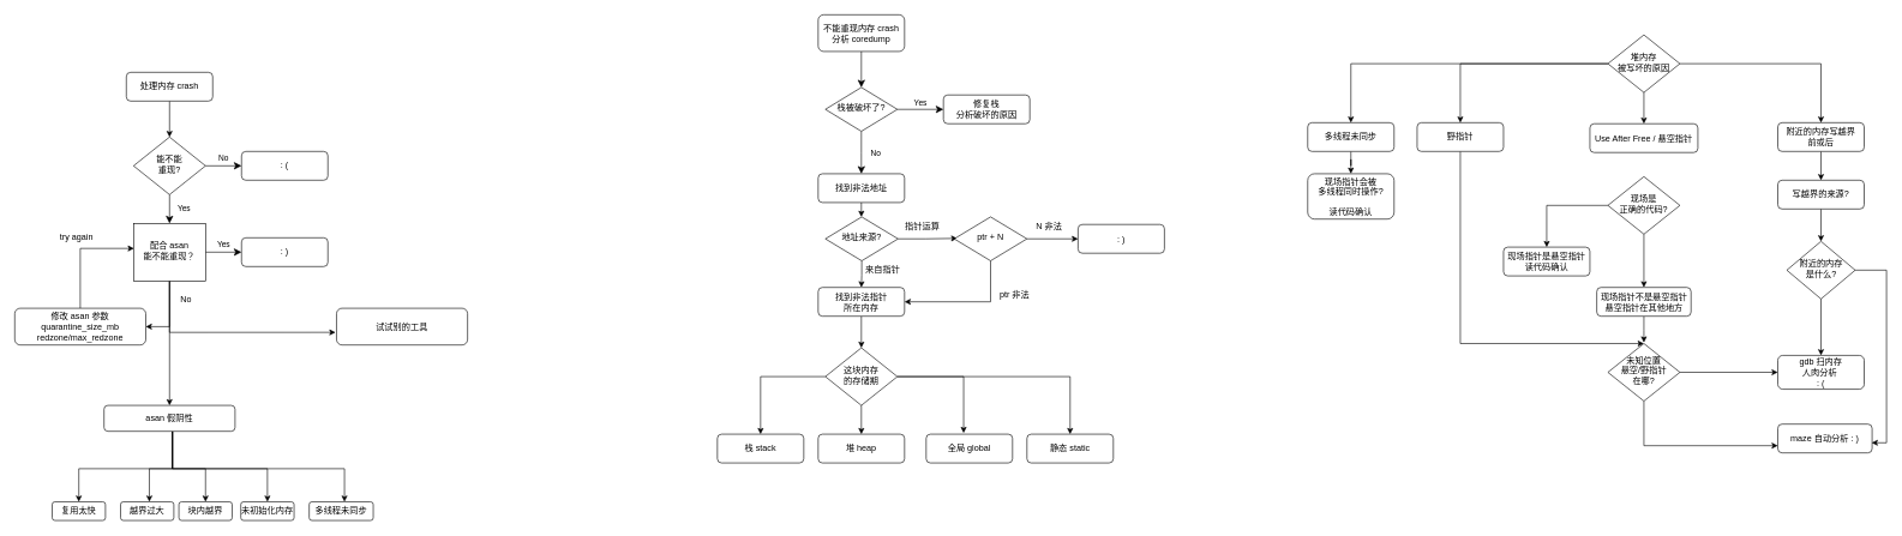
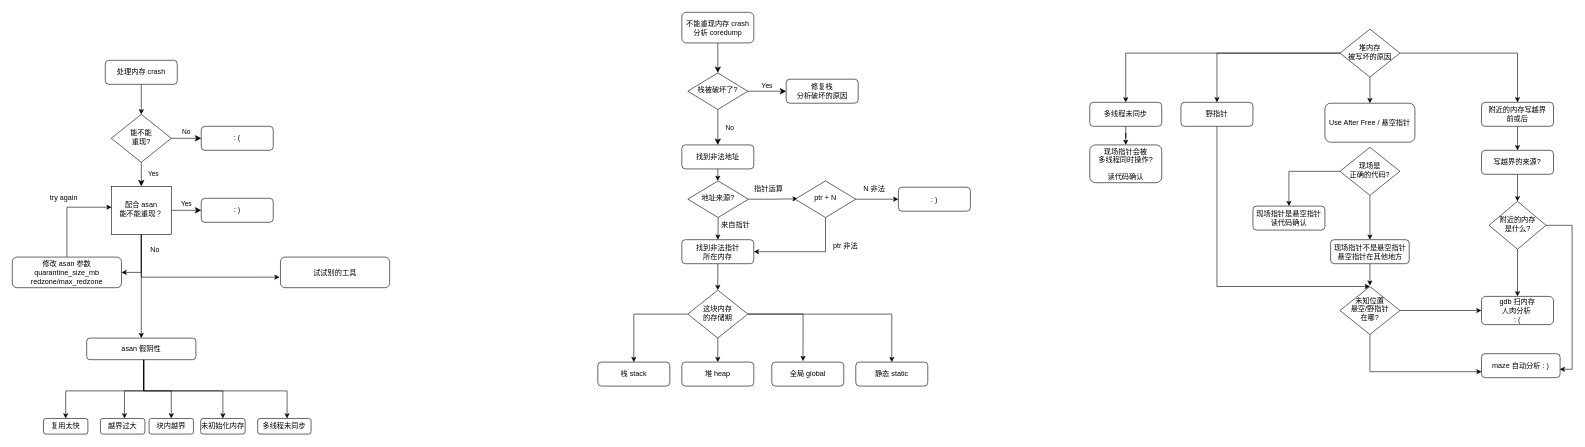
  <mxCell id="0" />
  <mxCell id="1" parent="0" />
  <mxCell id="2" value="" style="rounded=0;html=1;jettySize=auto;orthogonalLoop=1;fontSize=11;endArrow=classic;endFill=1;endSize=8;strokeWidth=1;shadow=0;labelBackgroundColor=none;edgeStyle=orthogonalEdgeStyle;" parent="1" source="3" target="6" edge="1"><mxGeometry relative="1" as="geometry" /></mxCell>
  <mxCell id="3" value="不能重现内存 crash&lt;br&gt;分析 coredump" style="rounded=1;whiteSpace=wrap;html=1;fontSize=12;glass=0;strokeWidth=1;shadow=0;" parent="1" vertex="1"><mxGeometry x="1136" y="20" width="120" height="51" as="geometry" /></mxCell>
  <mxCell id="4" value="No" style="rounded=0;html=1;jettySize=auto;orthogonalLoop=1;fontSize=11;endArrow=classic;endFill=1;endSize=8;strokeWidth=1;shadow=0;labelBackgroundColor=none;edgeStyle=orthogonalEdgeStyle;" parent="1" source="6" edge="1"><mxGeometry y="20" relative="1" as="geometry"><mxPoint as="offset" /><mxPoint x="1196" y="241" as="targetPoint" /></mxGeometry></mxCell>
  <mxCell id="5" value="Yes" style="edgeStyle=orthogonalEdgeStyle;rounded=0;html=1;jettySize=auto;orthogonalLoop=1;fontSize=11;endArrow=classic;endFill=1;endSize=8;strokeWidth=1;shadow=0;labelBackgroundColor=none;" parent="1" source="6" target="7" edge="1"><mxGeometry x="0.008" y="10" relative="1" as="geometry"><mxPoint as="offset" /></mxGeometry></mxCell>
  <mxCell id="6" value="栈被破坏了?" style="rhombus;whiteSpace=wrap;html=1;shadow=0;fontFamily=Helvetica;fontSize=12;align=center;strokeWidth=1;spacing=6;spacingTop=-4;" parent="1" vertex="1"><mxGeometry x="1146" y="121" width="100" height="61" as="geometry" /></mxCell>
  <mxCell id="7" value="修复栈&lt;br&gt;分析破坏的原因" style="rounded=1;whiteSpace=wrap;html=1;fontSize=12;glass=0;strokeWidth=1;shadow=0;" parent="1" vertex="1"><mxGeometry x="1310" y="131.5" width="120" height="40" as="geometry" /></mxCell>
  <mxCell id="8" style="edgeStyle=orthogonalEdgeStyle;rounded=0;orthogonalLoop=1;jettySize=auto;html=1;entryX=0.5;entryY=0;entryDx=0;entryDy=0;" parent="1" source="9" target="21" edge="1"><mxGeometry relative="1" as="geometry" /></mxCell>
  <mxCell id="9" value="找到非法地址" style="rounded=1;whiteSpace=wrap;html=1;fontSize=12;glass=0;strokeWidth=1;shadow=0;" parent="1" vertex="1"><mxGeometry x="1136" y="241" width="120" height="40" as="geometry" /></mxCell>
  <mxCell id="10" style="edgeStyle=orthogonalEdgeStyle;rounded=0;orthogonalLoop=1;jettySize=auto;html=1;entryX=0.5;entryY=0;entryDx=0;entryDy=0;" parent="1" source="14" target="16" edge="1"><mxGeometry relative="1" as="geometry" /></mxCell>
  <mxCell id="11" style="edgeStyle=orthogonalEdgeStyle;rounded=0;orthogonalLoop=1;jettySize=auto;html=1;entryX=0.5;entryY=0;entryDx=0;entryDy=0;" parent="1" source="14" target="15" edge="1"><mxGeometry relative="1" as="geometry" /></mxCell>
  <mxCell id="12" style="edgeStyle=orthogonalEdgeStyle;rounded=0;orthogonalLoop=1;jettySize=auto;html=1;entryX=0.434;entryY=-0.038;entryDx=0;entryDy=0;entryPerimeter=0;" parent="1" source="14" target="17" edge="1"><mxGeometry relative="1" as="geometry" /></mxCell>
  <mxCell id="13" style="edgeStyle=orthogonalEdgeStyle;rounded=0;orthogonalLoop=1;jettySize=auto;html=1;entryX=0.5;entryY=0;entryDx=0;entryDy=0;" parent="1" source="14" target="18" edge="1"><mxGeometry relative="1" as="geometry" /></mxCell>
  <mxCell id="14" value="这块内存&lt;br&gt;的存储期" style="rhombus;whiteSpace=wrap;html=1;shadow=0;fontFamily=Helvetica;fontSize=12;align=center;strokeWidth=1;spacing=6;spacingTop=-4;" parent="1" vertex="1"><mxGeometry x="1146" y="483" width="100" height="80" as="geometry" /></mxCell>
  <mxCell id="15" value="栈 stack" style="rounded=1;whiteSpace=wrap;html=1;fontSize=12;glass=0;strokeWidth=1;shadow=0;" parent="1" vertex="1"><mxGeometry x="996" y="603" width="120" height="40" as="geometry" /></mxCell>
  <mxCell id="16" value="堆 heap" style="rounded=1;whiteSpace=wrap;html=1;fontSize=12;glass=0;strokeWidth=1;shadow=0;" parent="1" vertex="1"><mxGeometry x="1136" y="603" width="120" height="40" as="geometry" /></mxCell>
  <mxCell id="17" value="全局 global" style="rounded=1;whiteSpace=wrap;html=1;fontSize=12;glass=0;strokeWidth=1;shadow=0;" parent="1" vertex="1"><mxGeometry x="1286" y="603" width="120" height="40" as="geometry" /></mxCell>
  <mxCell id="18" value="静态 static" style="rounded=1;whiteSpace=wrap;html=1;fontSize=12;glass=0;strokeWidth=1;shadow=0;" parent="1" vertex="1"><mxGeometry x="1426" y="603" width="120" height="40" as="geometry" /></mxCell>
  <mxCell id="19" style="edgeStyle=orthogonalEdgeStyle;rounded=0;orthogonalLoop=1;jettySize=auto;html=1;entryX=0.5;entryY=0;entryDx=0;entryDy=0;" parent="1" source="21" target="23" edge="1"><mxGeometry relative="1" as="geometry" /></mxCell>
  <mxCell id="20" style="edgeStyle=orthogonalEdgeStyle;rounded=0;orthogonalLoop=1;jettySize=auto;html=1;entryX=0.042;entryY=0.489;entryDx=0;entryDy=0;entryPerimeter=0;" parent="1" source="21" target="28" edge="1"><mxGeometry relative="1" as="geometry"><mxPoint x="1319" y="331.5" as="targetPoint" /></mxGeometry></mxCell>
  <mxCell id="21" value="地址来源?" style="rhombus;whiteSpace=wrap;html=1;shadow=0;fontFamily=Helvetica;fontSize=12;align=center;strokeWidth=1;spacing=6;spacingTop=-4;" parent="1" vertex="1"><mxGeometry x="1146" y="301" width="101" height="61" as="geometry" /></mxCell>
  <mxCell id="22" style="edgeStyle=orthogonalEdgeStyle;rounded=0;orthogonalLoop=1;jettySize=auto;html=1;" parent="1" source="23" target="14" edge="1"><mxGeometry relative="1" as="geometry" /></mxCell>
  <mxCell id="23" value="找到非法指针&lt;br&gt;所在内存" style="rounded=1;whiteSpace=wrap;html=1;fontSize=12;glass=0;strokeWidth=1;shadow=0;" parent="1" vertex="1"><mxGeometry x="1136" y="399" width="120" height="40" as="geometry" /></mxCell>
  <mxCell id="24" value="来自指针" style="text;html=1;strokeColor=none;fillColor=none;align=center;verticalAlign=middle;whiteSpace=wrap;overflow=hidden;" parent="1" vertex="1"><mxGeometry x="1186" y="365" width="80" height="20" as="geometry" /></mxCell>
  <mxCell id="25" value="指针运算" style="text;html=1;strokeColor=none;fillColor=none;align=center;verticalAlign=middle;whiteSpace=wrap;overflow=hidden;" parent="1" vertex="1"><mxGeometry x="1241" y="305" width="80" height="20" as="geometry" /></mxCell>
  <mxCell id="26" style="edgeStyle=orthogonalEdgeStyle;rounded=0;orthogonalLoop=1;jettySize=auto;html=1;" parent="1" source="28" target="29" edge="1"><mxGeometry relative="1" as="geometry" /></mxCell>
  <mxCell id="27" style="edgeStyle=orthogonalEdgeStyle;rounded=0;orthogonalLoop=1;jettySize=auto;html=1;entryX=1;entryY=0.5;entryDx=0;entryDy=0;" parent="1" source="28" target="23" edge="1"><mxGeometry relative="1" as="geometry"><Array as="points"><mxPoint x="1376" y="419" /></Array></mxGeometry></mxCell>
  <mxCell id="28" value="ptr + N" style="rhombus;whiteSpace=wrap;html=1;shadow=0;fontFamily=Helvetica;fontSize=12;align=center;strokeWidth=1;spacing=6;spacingTop=-4;" parent="1" vertex="1"><mxGeometry x="1325" y="301" width="101" height="61" as="geometry" /></mxCell>
  <mxCell id="29" value=": )" style="rounded=1;whiteSpace=wrap;html=1;fontSize=12;glass=0;strokeWidth=1;shadow=0;" parent="1" vertex="1"><mxGeometry x="1497" y="311.5" width="120" height="40" as="geometry" /></mxCell>
  <mxCell id="30" style="edgeStyle=orthogonalEdgeStyle;rounded=0;orthogonalLoop=1;jettySize=auto;html=1;entryX=0.5;entryY=0;entryDx=0;entryDy=0;" parent="1" source="31" target="50" edge="1"><mxGeometry relative="1" as="geometry"><Array as="points"><mxPoint x="2028" y="477" /></Array></mxGeometry></mxCell>
  <mxCell id="31" value="野指针" style="rounded=1;whiteSpace=wrap;html=1;fontSize=12;glass=0;strokeWidth=1;shadow=0;" parent="1" vertex="1"><mxGeometry x="1968" y="170" width="120" height="40" as="geometry" /></mxCell>
  <mxCell id="32" style="edgeStyle=orthogonalEdgeStyle;rounded=0;orthogonalLoop=1;jettySize=auto;html=1;" parent="1" source="36" target="31" edge="1"><mxGeometry relative="1" as="geometry" /></mxCell>
  <mxCell id="33" style="edgeStyle=orthogonalEdgeStyle;rounded=0;orthogonalLoop=1;jettySize=auto;html=1;" parent="1" source="36" target="44" edge="1"><mxGeometry relative="1" as="geometry" /></mxCell>
  <mxCell id="34" style="edgeStyle=orthogonalEdgeStyle;rounded=0;orthogonalLoop=1;jettySize=auto;html=1;" parent="1" source="36" target="37" edge="1"><mxGeometry relative="1" as="geometry" /></mxCell>
  <mxCell id="35" style="edgeStyle=orthogonalEdgeStyle;rounded=0;orthogonalLoop=1;jettySize=auto;html=1;entryX=0.5;entryY=0;entryDx=0;entryDy=0;" parent="1" source="36" target="39" edge="1"><mxGeometry relative="1" as="geometry" /></mxCell>
  <mxCell id="36" value="堆内存&lt;br style=&quot;border-color: var(--border-color);&quot;&gt;被写坏的原因" style="rhombus;whiteSpace=wrap;html=1;shadow=0;fontFamily=Helvetica;fontSize=12;align=center;strokeWidth=1;spacing=6;spacingTop=-4;" parent="1" vertex="1"><mxGeometry x="2233" y="48" width="100" height="80" as="geometry" /></mxCell>
- <mxCell id="37" value="Use After Free / 悬空指针" style="rounded=1;whiteSpace=wrap;html=1;fontSize=12;glass=0;strokeWidth=1;shadow=0;" parent="1" vertex="1"><mxGeometry x="2208" y="171.5" width="150" height="40" as="geometry" /></mxCell>
+ <mxCell id="37" value="Use After Free / 悬空指针" style="rounded=1;whiteSpace=wrap;html=1;fontSize=12;glass=0;strokeWidth=1;shadow=0;" parent="1" vertex="1"><mxGeometry x="2208" y="171.5" width="150" height="65" as="geometry" /></mxCell>
  <mxCell id="38" style="edgeStyle=orthogonalEdgeStyle;rounded=0;orthogonalLoop=1;jettySize=auto;html=1;entryX=0.5;entryY=0;entryDx=0;entryDy=0;" parent="1" source="39" target="53" edge="1"><mxGeometry relative="1" as="geometry" /></mxCell>
  <mxCell id="39" value="附近的内存写越界&lt;br&gt;前或后" style="rounded=1;whiteSpace=wrap;html=1;fontSize=12;glass=0;strokeWidth=1;shadow=0;" parent="1" vertex="1"><mxGeometry x="2469" y="170" width="120" height="40" as="geometry" /></mxCell>
  <mxCell id="40" value="现场指针是悬空指针&lt;br&gt;读代码确认" style="rounded=1;whiteSpace=wrap;html=1;fontSize=12;glass=0;strokeWidth=1;shadow=0;" parent="1" vertex="1"><mxGeometry x="2088" y="343" width="120" height="40" as="geometry" /></mxCell>
  <mxCell id="41" style="edgeStyle=orthogonalEdgeStyle;rounded=0;orthogonalLoop=1;jettySize=auto;html=1;" parent="1" source="42" edge="1"><mxGeometry relative="1" as="geometry"><mxPoint x="2283" y="475.667" as="targetPoint" /></mxGeometry></mxCell>
  <mxCell id="42" value="现场指针不是悬空指针&lt;br&gt;悬空指针在其他地方" style="rounded=1;whiteSpace=wrap;html=1;fontSize=12;glass=0;strokeWidth=1;shadow=0;" parent="1" vertex="1"><mxGeometry x="2217.5" y="399" width="131" height="40" as="geometry" /></mxCell>
  <mxCell id="43" style="edgeStyle=orthogonalEdgeStyle;rounded=0;orthogonalLoop=1;jettySize=auto;html=1;" parent="1" source="44" target="58" edge="1"><mxGeometry relative="1" as="geometry" /></mxCell>
  <mxCell id="44" value="多线程未同步" style="rounded=1;whiteSpace=wrap;html=1;fontSize=12;glass=0;strokeWidth=1;shadow=0;" parent="1" vertex="1"><mxGeometry x="1816" y="170" width="120" height="40" as="geometry" /></mxCell>
  <mxCell id="45" style="edgeStyle=orthogonalEdgeStyle;rounded=0;orthogonalLoop=1;jettySize=auto;html=1;" parent="1" source="47" target="40" edge="1"><mxGeometry relative="1" as="geometry" /></mxCell>
  <mxCell id="46" style="edgeStyle=orthogonalEdgeStyle;rounded=0;orthogonalLoop=1;jettySize=auto;html=1;" parent="1" source="47" target="42" edge="1"><mxGeometry relative="1" as="geometry" /></mxCell>
  <mxCell id="47" value="现场是&lt;br&gt;正确的代码?" style="rhombus;whiteSpace=wrap;html=1;shadow=0;fontFamily=Helvetica;fontSize=12;align=center;strokeWidth=1;spacing=6;spacingTop=-4;" parent="1" vertex="1"><mxGeometry x="2233" y="245" width="100" height="80" as="geometry" /></mxCell>
  <mxCell id="48" style="edgeStyle=orthogonalEdgeStyle;rounded=0;orthogonalLoop=1;jettySize=auto;html=1;entryX=0;entryY=0.75;entryDx=0;entryDy=0;" parent="1" source="50" target="51" edge="1"><mxGeometry relative="1" as="geometry"><Array as="points"><mxPoint x="2283" y="619" /></Array></mxGeometry></mxCell>
  <mxCell id="49" style="edgeStyle=orthogonalEdgeStyle;rounded=0;orthogonalLoop=1;jettySize=auto;html=1;entryX=0;entryY=0.5;entryDx=0;entryDy=0;" parent="1" source="50" target="54" edge="1"><mxGeometry relative="1" as="geometry" /></mxCell>
  <mxCell id="50" value="未知位置&lt;br&gt;悬空/野指针&lt;br&gt;在哪?" style="rhombus;whiteSpace=wrap;html=1;shadow=0;fontFamily=Helvetica;fontSize=12;align=center;strokeWidth=1;spacing=6;spacingTop=-4;" parent="1" vertex="1"><mxGeometry x="2233" y="477" width="100" height="80" as="geometry" /></mxCell>
  <mxCell id="51" value="maze 自动分析 : )" style="rounded=1;whiteSpace=wrap;html=1;fontSize=12;glass=0;strokeWidth=1;shadow=0;" parent="1" vertex="1"><mxGeometry x="2469" y="589" width="131" height="40" as="geometry" /></mxCell>
  <mxCell id="52" style="edgeStyle=orthogonalEdgeStyle;rounded=0;orthogonalLoop=1;jettySize=auto;html=1;entryX=0.5;entryY=0;entryDx=0;entryDy=0;" parent="1" source="53" target="57" edge="1"><mxGeometry relative="1" as="geometry" /></mxCell>
  <mxCell id="53" value="写越界的来源?" style="rounded=1;whiteSpace=wrap;html=1;fontSize=12;glass=0;strokeWidth=1;shadow=0;" parent="1" vertex="1"><mxGeometry x="2469" y="250" width="120" height="40" as="geometry" /></mxCell>
  <mxCell id="54" value="gdb 扫内存 &lt;br&gt;人肉分析&amp;nbsp;&lt;br&gt;: (" style="rounded=1;whiteSpace=wrap;html=1;fontSize=12;glass=0;strokeWidth=1;shadow=0;" parent="1" vertex="1"><mxGeometry x="2469" y="493.5" width="120" height="47" as="geometry" /></mxCell>
  <mxCell id="55" style="edgeStyle=orthogonalEdgeStyle;rounded=0;orthogonalLoop=1;jettySize=auto;html=1;" parent="1" source="57" target="54" edge="1"><mxGeometry relative="1" as="geometry" /></mxCell>
  <mxCell id="56" style="edgeStyle=orthogonalEdgeStyle;rounded=0;orthogonalLoop=1;jettySize=auto;html=1;entryX=0.995;entryY=0.649;entryDx=0;entryDy=0;entryPerimeter=0;" parent="1" source="57" target="51" edge="1"><mxGeometry relative="1" as="geometry"><Array as="points"><mxPoint x="2620" y="375" /><mxPoint x="2620" y="615" /></Array></mxGeometry></mxCell>
  <mxCell id="57" value="附近的内存&lt;br&gt;是什么?" style="rhombus;whiteSpace=wrap;html=1;shadow=0;fontFamily=Helvetica;fontSize=12;align=center;strokeWidth=1;spacing=6;spacingTop=-4;" parent="1" vertex="1"><mxGeometry x="2481.5" y="335" width="95" height="80" as="geometry" /></mxCell>
  <mxCell id="58" value="现场指针会被&lt;br&gt;多线程同时操作?&lt;br&gt;&lt;br&gt;读代码确认" style="rounded=1;whiteSpace=wrap;html=1;fontSize=12;glass=0;strokeWidth=1;shadow=0;" parent="1" vertex="1"><mxGeometry x="1816" y="241" width="120" height="63" as="geometry" /></mxCell>
  <mxCell id="59" value="" style="rounded=0;html=1;jettySize=auto;orthogonalLoop=1;fontSize=11;endArrow=classic;endFill=1;strokeWidth=1;shadow=0;labelBackgroundColor=none;edgeStyle=orthogonalEdgeStyle;" parent="1" source="60" target="63" edge="1"><mxGeometry relative="1" as="geometry" /></mxCell>
  <mxCell id="60" value="处理内存 crash" style="rounded=1;whiteSpace=wrap;html=1;fontSize=12;glass=0;strokeWidth=1;shadow=0;" parent="1" vertex="1"><mxGeometry x="175" y="100" width="120" height="40" as="geometry" /></mxCell>
  <mxCell id="61" value="Yes" style="rounded=0;html=1;jettySize=auto;orthogonalLoop=1;fontSize=11;endArrow=classic;endFill=1;endSize=8;strokeWidth=1;shadow=0;labelBackgroundColor=none;edgeStyle=orthogonalEdgeStyle;" parent="1" source="63" target="69" edge="1"><mxGeometry y="20" relative="1" as="geometry"><mxPoint as="offset" /></mxGeometry></mxCell>
  <mxCell id="62" value="No" style="edgeStyle=orthogonalEdgeStyle;rounded=0;html=1;jettySize=auto;orthogonalLoop=1;fontSize=11;endArrow=classic;endFill=1;endSize=8;strokeWidth=1;shadow=0;labelBackgroundColor=none;" parent="1" source="63" target="64" edge="1"><mxGeometry y="10" relative="1" as="geometry"><mxPoint as="offset" /></mxGeometry></mxCell>
  <mxCell id="63" value="能不能&lt;br&gt;重现?" style="rhombus;whiteSpace=wrap;html=1;shadow=0;fontFamily=Helvetica;fontSize=12;align=center;strokeWidth=1;spacing=6;spacingTop=-4;" parent="1" vertex="1"><mxGeometry x="185" y="190" width="100" height="80" as="geometry" /></mxCell>
  <mxCell id="64" value=": (" style="rounded=1;whiteSpace=wrap;html=1;fontSize=12;glass=0;strokeWidth=1;shadow=0;" parent="1" vertex="1"><mxGeometry x="335" y="210" width="120" height="40" as="geometry" /></mxCell>
  <mxCell id="65" value="Yes" style="edgeStyle=orthogonalEdgeStyle;rounded=0;html=1;jettySize=auto;orthogonalLoop=1;fontSize=11;endArrow=classic;endFill=1;endSize=8;strokeWidth=1;shadow=0;labelBackgroundColor=none;" parent="1" source="69" target="72" edge="1"><mxGeometry y="10" relative="1" as="geometry"><mxPoint as="offset" /></mxGeometry></mxCell>
  <mxCell id="66" style="edgeStyle=orthogonalEdgeStyle;rounded=0;orthogonalLoop=1;jettySize=auto;html=1;entryX=1;entryY=0.5;entryDx=0;entryDy=0;" parent="1" source="69" target="71" edge="1"><mxGeometry relative="1" as="geometry" /></mxCell>
  <mxCell id="67" style="edgeStyle=orthogonalEdgeStyle;rounded=0;orthogonalLoop=1;jettySize=auto;html=1;entryX=0.5;entryY=0;entryDx=0;entryDy=0;" edge="1" parent="1" source="69" target="79"><mxGeometry relative="1" as="geometry" /></mxCell>
  <mxCell id="68" style="edgeStyle=orthogonalEdgeStyle;rounded=0;orthogonalLoop=1;jettySize=auto;html=1;entryX=-0.008;entryY=0.656;entryDx=0;entryDy=0;entryPerimeter=0;" edge="1" parent="1" source="69" target="88"><mxGeometry relative="1" as="geometry"><Array as="points"><mxPoint x="235" y="462" /></Array></mxGeometry></mxCell>
  <mxCell id="69" value="配合 asan &lt;br&gt;能不能重现？" style="whiteSpace=wrap;html=1;shadow=0;fontFamily=Helvetica;fontSize=12;align=center;strokeWidth=1;spacing=6;spacingTop=-4;rounded=0;" parent="1" vertex="1"><mxGeometry x="185" y="310" width="100" height="80" as="geometry" /></mxCell>
  <mxCell id="70" style="edgeStyle=orthogonalEdgeStyle;rounded=0;orthogonalLoop=1;jettySize=auto;html=1;entryX=0.006;entryY=0.435;entryDx=0;entryDy=0;entryPerimeter=0;" parent="1" source="71" target="69" edge="1"><mxGeometry relative="1" as="geometry" /></mxCell>
  <mxCell id="71" value="修改 asan 参数&lt;br&gt;quarantine_size_mb&lt;br&gt;redzone/max_redzone" style="rounded=1;whiteSpace=wrap;html=1;fontSize=12;glass=0;strokeWidth=1;shadow=0;" parent="1" vertex="1"><mxGeometry x="20" y="428" width="182" height="51" as="geometry" /></mxCell>
  <mxCell id="72" value=": )" style="rounded=1;whiteSpace=wrap;html=1;fontSize=12;glass=0;strokeWidth=1;shadow=0;" parent="1" vertex="1"><mxGeometry x="335" y="330" width="120" height="40" as="geometry" /></mxCell>
  <mxCell id="73" value="try again" style="text;html=1;strokeColor=none;fillColor=none;align=center;verticalAlign=middle;whiteSpace=wrap;overflow=hidden;" parent="1" vertex="1"><mxGeometry x="66" y="320" width="80" height="20" as="geometry" /></mxCell>
  <mxCell id="74" style="edgeStyle=orthogonalEdgeStyle;rounded=0;orthogonalLoop=1;jettySize=auto;html=1;" parent="1" source="79" edge="1"><mxGeometry relative="1" as="geometry"><Array as="points"><mxPoint x="239" y="651" /><mxPoint x="109" y="651" /></Array><mxPoint x="109" y="697" as="targetPoint" /></mxGeometry></mxCell>
  <mxCell id="75" style="edgeStyle=orthogonalEdgeStyle;rounded=0;orthogonalLoop=1;jettySize=auto;html=1;" parent="1" source="79" target="81" edge="1"><mxGeometry relative="1" as="geometry"><Array as="points"><mxPoint x="239" y="651" /><mxPoint x="207" y="651" /></Array></mxGeometry></mxCell>
  <mxCell id="76" style="edgeStyle=orthogonalEdgeStyle;rounded=0;orthogonalLoop=1;jettySize=auto;html=1;" parent="1" source="79" target="82" edge="1"><mxGeometry relative="1" as="geometry"><Array as="points"><mxPoint x="239" y="651" /><mxPoint x="371" y="651" /></Array></mxGeometry></mxCell>
  <mxCell id="77" style="edgeStyle=orthogonalEdgeStyle;rounded=0;orthogonalLoop=1;jettySize=auto;html=1;" parent="1" source="79" edge="1"><mxGeometry relative="1" as="geometry"><Array as="points"><mxPoint x="239" y="651" /><mxPoint x="478" y="651" /></Array><mxPoint x="478" y="697" as="targetPoint" /></mxGeometry></mxCell>
  <mxCell id="78" style="edgeStyle=orthogonalEdgeStyle;rounded=0;orthogonalLoop=1;jettySize=auto;html=1;" parent="1" source="79" target="85" edge="1"><mxGeometry relative="1" as="geometry"><Array as="points"><mxPoint x="239" y="651" /><mxPoint x="285" y="651" /></Array></mxGeometry></mxCell>
  <mxCell id="79" value="asan 假阴性" style="rounded=1;whiteSpace=wrap;html=1;fontSize=12;glass=0;strokeWidth=1;shadow=0;" parent="1" vertex="1"><mxGeometry x="144" y="563" width="182" height="36" as="geometry" /></mxCell>
  <mxCell id="80" value="复用太快" style="rounded=1;whiteSpace=wrap;html=1;fontSize=12;glass=0;strokeWidth=1;shadow=0;" parent="1" vertex="1"><mxGeometry x="72" y="697" width="74" height="26" as="geometry" /></mxCell>
  <mxCell id="81" value="越界过大" style="rounded=1;whiteSpace=wrap;html=1;fontSize=12;glass=0;strokeWidth=1;shadow=0;" parent="1" vertex="1"><mxGeometry x="167" y="697" width="74" height="26" as="geometry" /></mxCell>
  <mxCell id="82" value="未初始化内存" style="rounded=1;whiteSpace=wrap;html=1;fontSize=12;glass=0;strokeWidth=1;shadow=0;" parent="1" vertex="1"><mxGeometry x="334" y="697" width="74" height="26" as="geometry" /></mxCell>
  <mxCell id="83" value="多线程未同步" style="rounded=1;whiteSpace=wrap;html=1;fontSize=12;glass=0;strokeWidth=1;shadow=0;" parent="1" vertex="1"><mxGeometry x="429" y="697" width="89" height="26" as="geometry" /></mxCell>
  <mxCell id="84" value="No" style="text;html=1;strokeColor=none;fillColor=none;align=center;verticalAlign=middle;whiteSpace=wrap;overflow=hidden;" parent="1" vertex="1"><mxGeometry x="218" y="406" width="80" height="20" as="geometry" /></mxCell>
  <mxCell id="85" value="块内越界" style="rounded=1;whiteSpace=wrap;html=1;fontSize=12;glass=0;strokeWidth=1;shadow=0;" parent="1" vertex="1"><mxGeometry x="248" y="697" width="74" height="26" as="geometry" /></mxCell>
  <mxCell id="86" value="ptr 非法" style="text;html=1;strokeColor=none;fillColor=none;align=center;verticalAlign=middle;whiteSpace=wrap;overflow=hidden;" parent="1" vertex="1"><mxGeometry x="1369" y="399" width="80" height="20" as="geometry" /></mxCell>
  <mxCell id="87" value="N 非法" style="text;html=1;strokeColor=none;fillColor=none;align=center;verticalAlign=middle;whiteSpace=wrap;overflow=hidden;" parent="1" vertex="1"><mxGeometry x="1417" y="304" width="80" height="20" as="geometry" /></mxCell>
  <mxCell id="88" value="试试别的工具" style="rounded=1;whiteSpace=wrap;html=1;fontSize=12;glass=0;strokeWidth=1;shadow=0;" vertex="1" parent="1"><mxGeometry x="467" y="428" width="182" height="51" as="geometry" /></mxCell>
